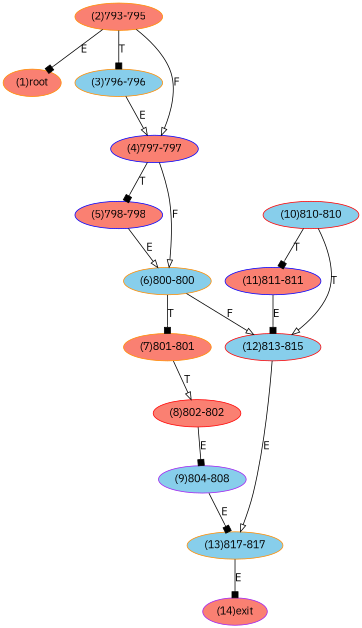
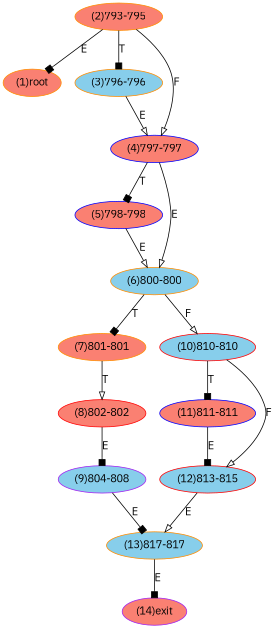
  digraph {
    fontname="IBM Plex Sans"
    node [color=darkorange fillcolor=salmon fontname="IBM Plex Sans" style=filled]
    edge [arrowhead=box fontname="IBM Plex Sans"]
    n1 [label="(1)root"]
    n2 [label="(2)793-795"]
    n3 [fillcolor=skyblue label="(3)796-796"]
    n4 [color=blue label="(4)797-797"]
    n5 [color=blue label="(5)798-798"]
    n6 [fillcolor=skyblue label="(6)800-800"]
    n7 [label="(7)801-801"]
    n8 [color=red fillcolor=skyblue label="(10)810-810"]
    n9 [color=red label="(8)802-802"]
    n10 [color=blue label="(11)811-811"]
    n11 [color=red fillcolor=skyblue label="(12)813-815"]
    n12 [color=purple fillcolor=skyblue label="(9)804-808"]
    n13 [fillcolor=skyblue label="(13)817-817"]
    n14 [color=purple label="(14)exit"]
    n2 -> n1 [label=E]
    n2 -> n3 [label=T]
    n2 -> n4 [arrowhead=onormal label=F]
    n3 -> n4 [arrowhead=onormal label=E]
    n4 -> n5 [label=T]
-   n4 -> n6 [arrowhead=onormal label=F]
+   n4 -> n6 [arrowhead=onormal label=E]
    n5 -> n6 [arrowhead=onormal label=E]
    n6 -> n7 [label=T]
-   n6 -> n11 [arrowhead=onormal label=F]
+   n6 -> n8 [arrowhead=onormal label=F]
    n7 -> n9 [arrowhead=onormal label=T]
    n8 -> n10 [label=T]
-   n8 -> n11 [arrowhead=onormal label=T]
+   n8 -> n11 [arrowhead=onormal label=F]
    n9 -> n12 [label=E]
    n10 -> n11 [label=E]
    n11 -> n13 [arrowhead=onormal label=E]
    n12 -> n13 [label=E]
    n13 -> n14 [label=E]
  }
